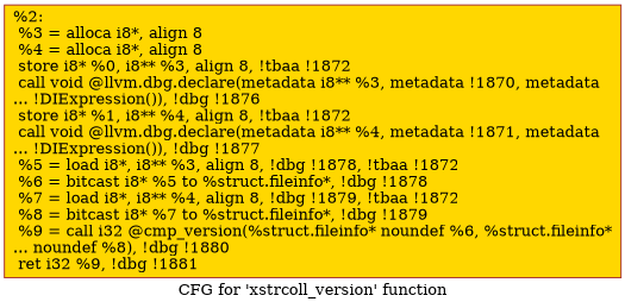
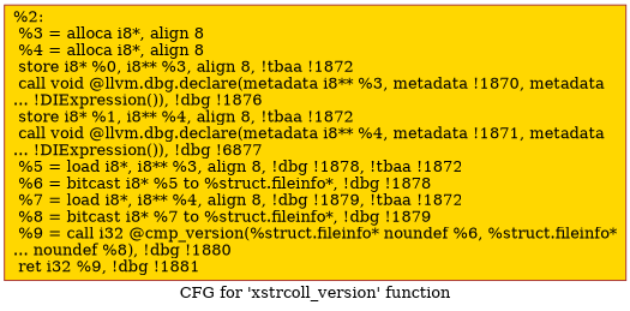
  digraph {
    label="CFG for 'xstrcoll_version' function"
-   n1 [color=brown fillcolor=gold label="{%2:\l  %3 = alloca i8*, align 8\l  %4 = alloca i8*, align 8\l  store i8* %0, i8** %3, align 8, !tbaa !1872\l  call void @llvm.dbg.declare(metadata i8** %3, metadata !1870, metadata\l... !DIExpression()), !dbg !1876\l  store i8* %1, i8** %4, align 8, !tbaa !1872\l  call void @llvm.dbg.declare(metadata i8** %4, metadata !1871, metadata\l... !DIExpression()), !dbg !1877\l  %5 = load i8*, i8** %3, align 8, !dbg !1878, !tbaa !1872\l  %6 = bitcast i8* %5 to %struct.fileinfo*, !dbg !1878\l  %7 = load i8*, i8** %4, align 8, !dbg !1879, !tbaa !1872\l  %8 = bitcast i8* %7 to %struct.fileinfo*, !dbg !1879\l  %9 = call i32 @cmp_version(%struct.fileinfo* noundef %6, %struct.fileinfo*\l... noundef %8), !dbg !1880\l  ret i32 %9, !dbg !1881\l}" shape=record style=filled]
+   n1 [color=brown fillcolor=gold label="{%2:\l  %3 = alloca i8*, align 8\l  %4 = alloca i8*, align 8\l  store i8* %0, i8** %3, align 8, !tbaa !1872\l  call void @llvm.dbg.declare(metadata i8** %3, metadata !1870, metadata\l... !DIExpression()), !dbg !1876\l  store i8* %1, i8** %4, align 8, !tbaa !1872\l  call void @llvm.dbg.declare(metadata i8** %4, metadata !1871, metadata\l... !DIExpression()), !dbg !6877\l  %5 = load i8*, i8** %3, align 8, !dbg !1878, !tbaa !1872\l  %6 = bitcast i8* %5 to %struct.fileinfo*, !dbg !1878\l  %7 = load i8*, i8** %4, align 8, !dbg !1879, !tbaa !1872\l  %8 = bitcast i8* %7 to %struct.fileinfo*, !dbg !1879\l  %9 = call i32 @cmp_version(%struct.fileinfo* noundef %6, %struct.fileinfo*\l... noundef %8), !dbg !1880\l  ret i32 %9, !dbg !1881\l}" shape=record style=filled]
  }
